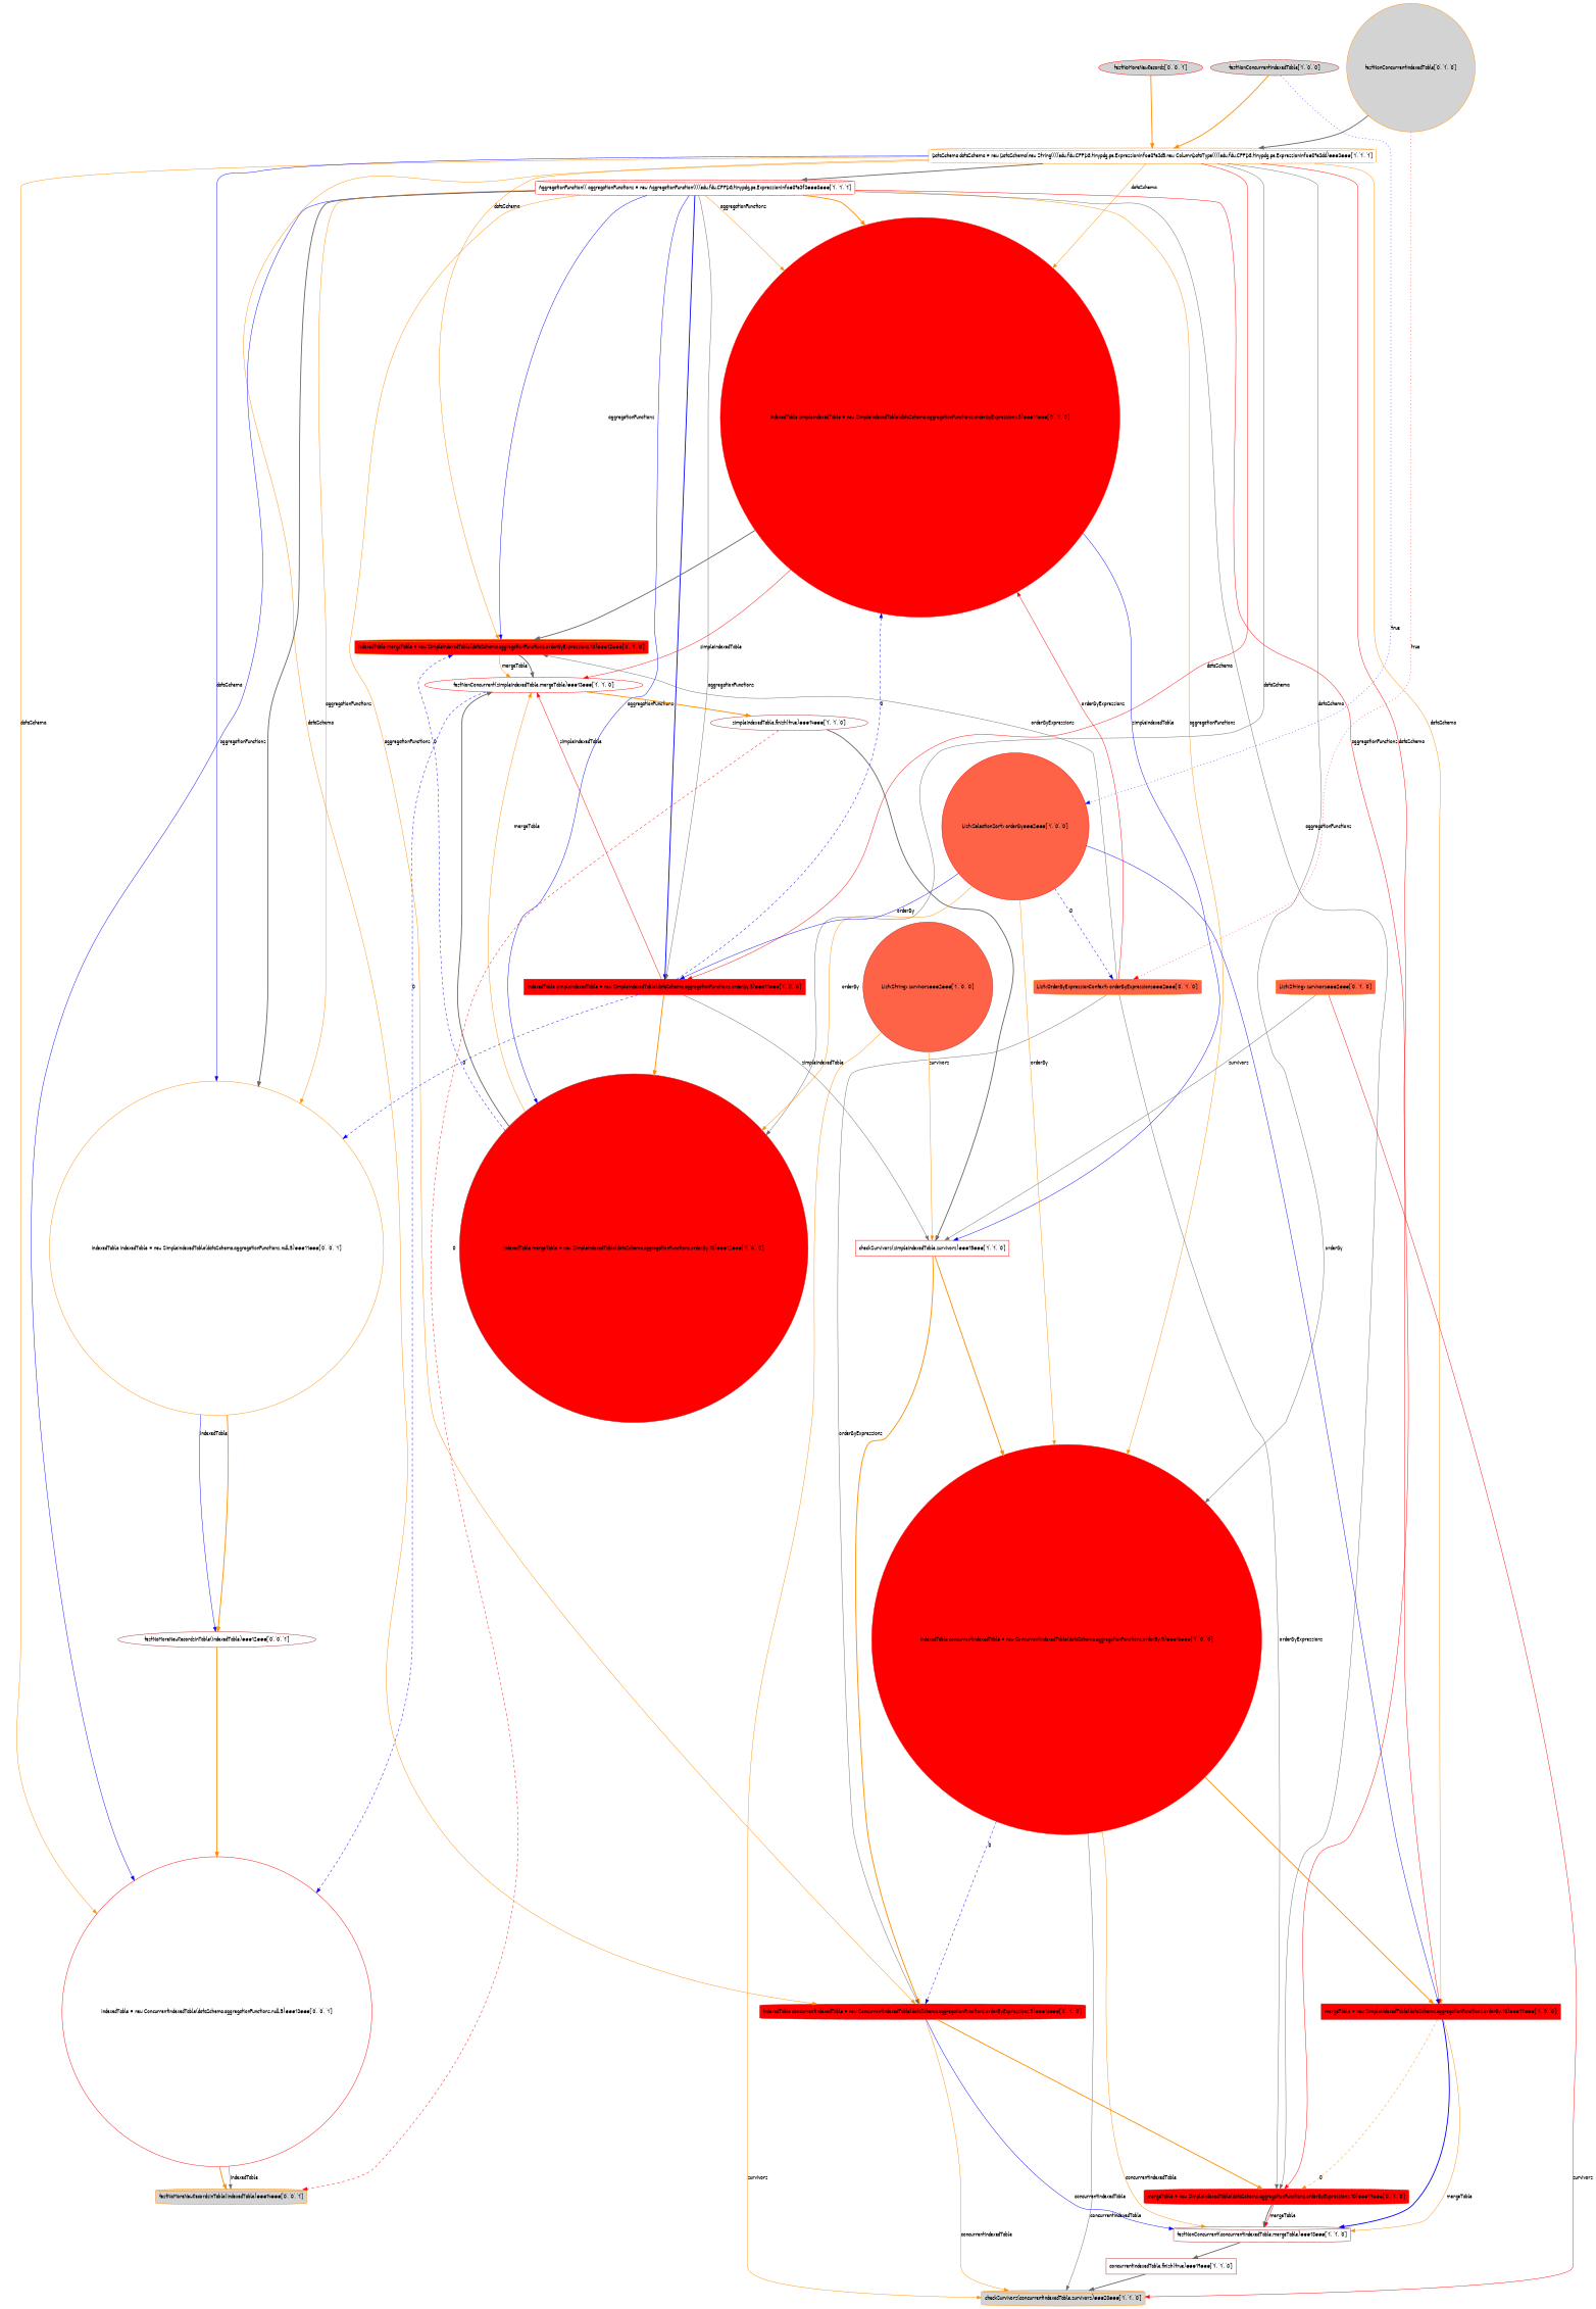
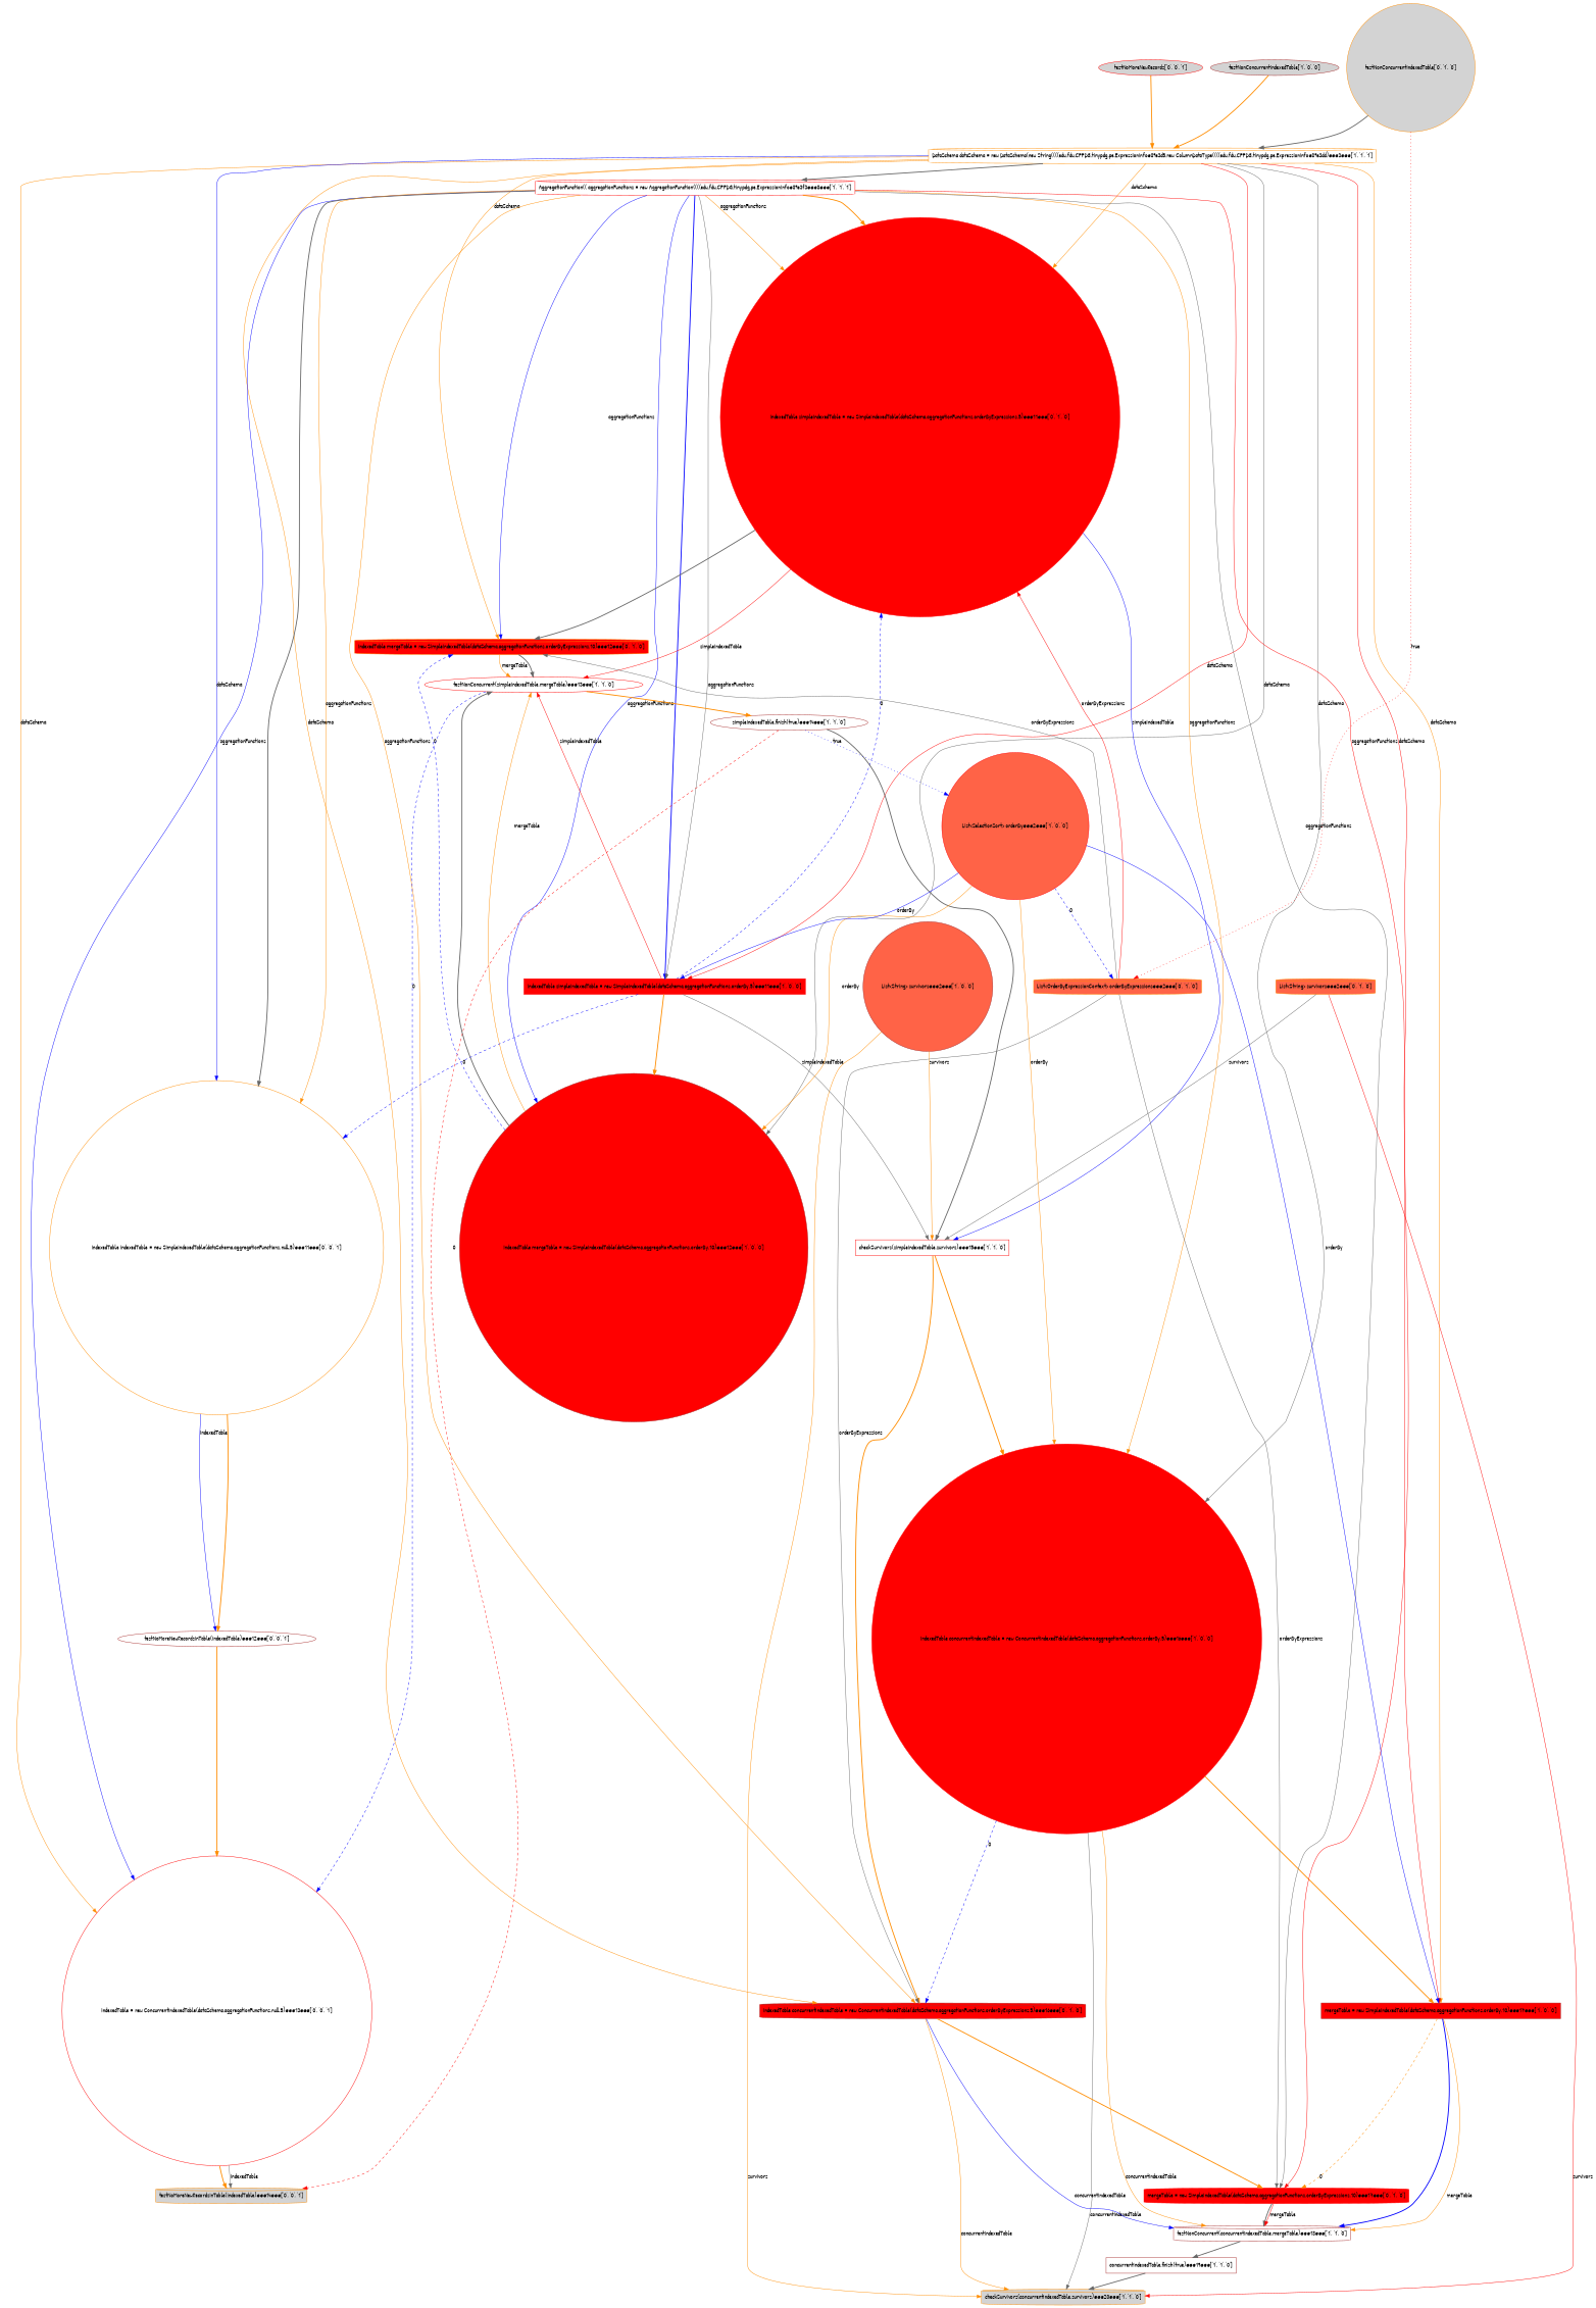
  digraph {
    fontname="Patrick Hand"
    node [color=red fillcolor=white fontname="Patrick Hand" shape=cylinder style=filled]
    edge [color=darkorange fontname="Patrick Hand" style=solid]
    n1 [color=brown fillcolor=tomato label="List<String> survivors@@@2@@@['1', '0', '0']" shape=circle]
    n2 [color=darkorange fillcolor=lightgray label="checkSurvivors(concurrentIndexedTable,survivors)@@@20@@@['1', '1', '0']"]
    n3 [label="checkSurvivors(simpleIndexedTable,survivors)@@@15@@@['1', '1', '0']" shape=box]
    n4 [fillcolor=red label="IndexedTable concurrentIndexedTable = new ConcurrentIndexedTable(dataSchema,aggregationFunctions,orderBy,5)@@@16@@@['1', '0', '0']" shape=circle]
    n5 [color=brown fillcolor=red label="IndexedTable concurrentIndexedTable = new ConcurrentIndexedTable(dataSchema,aggregationFunctions,orderByExpressions,5)@@@16@@@['0', '1', '0']"]
    n6 [color=darkorange label="DataSchema dataSchema = new DataSchema(new String((((edu.fdu.CPPDG.tinypdg.pe.ExpressionInfo@89e3d5,new ColumnDataType((((edu.fdu.CPPDG.tinypdg.pe.ExpressionInfo@89e3dd)@@@3@@@['1', '1', '1']"]
    n7 [label="AggregationFunction(( aggregationFunctions = new AggregationFunction((((edu.fdu.CPPDG.tinypdg.pe.ExpressionInfo@89e3f3@@@8@@@['1', '1', '1']"]
    n8 [fillcolor=red label="IndexedTable simpleIndexedTable = new SimpleIndexedTable(dataSchema,aggregationFunctions,orderByExpressions,5)@@@11@@@['0', '1', '0']" shape=circle]
    n9 [label="indexedTable = new ConcurrentIndexedTable(dataSchema,aggregationFunctions,null,5)@@@13@@@['0', '0', '1']" shape=circle]
    n10 [color=darkorange label="IndexedTable indexedTable = new SimpleIndexedTable(dataSchema,aggregationFunctions,null,5)@@@11@@@['0', '0', '1']" shape=circle]
    n11 [color=brown fillcolor=red label="IndexedTable mergeTable = new SimpleIndexedTable(dataSchema,aggregationFunctions,orderBy,10)@@@12@@@['1', '0', '0']" shape=circle]
    n12 [color=darkorange fillcolor=red label="IndexedTable mergeTable = new SimpleIndexedTable(dataSchema,aggregationFunctions,orderByExpressions,10)@@@12@@@['0', '1', '0']"]
    n13 [fillcolor=red label="IndexedTable simpleIndexedTable = new SimpleIndexedTable(dataSchema,aggregationFunctions,orderBy,5)@@@11@@@['1', '0', '0']" shape=box]
    n14 [color=brown fillcolor=red label="mergeTable = new SimpleIndexedTable(dataSchema,aggregationFunctions,orderBy,10)@@@17@@@['1', '0', '0']" shape=box]
    n15 [fillcolor=red label="mergeTable = new SimpleIndexedTable(dataSchema,aggregationFunctions,orderByExpressions,10)@@@17@@@['0', '1', '0']"]
    n16 [label="testNonConcurrent(simpleIndexedTable,mergeTable)@@@13@@@['1', '1', '0']" shape=ellipse]
    n17 [color=brown label="testNonConcurrent(concurrentIndexedTable,mergeTable)@@@18@@@['1', '1', '0']"]
    n18 [color=darkorange fillcolor=lightgray label="testNoMoreNewRecordsInTable(indexedTable)@@@14@@@['0', '0', '1']"]
    n19 [color=brown label="testNoMoreNewRecordsInTable(indexedTable)@@@12@@@['0', '0', '1']" shape=ellipse]
    n20 [color=brown label="concurrentIndexedTable.finish(true)@@@19@@@['1', '1', '0']" shape=box]
    n21 [color=brown label="simpleIndexedTable.finish(true)@@@14@@@['1', '1', '0']" shape=ellipse]
    n22 [fillcolor=lightgray label="testNoMoreNewRecords['0', '0', '1']" shape=ellipse]
    n23 [color=darkorange fillcolor=lightgray label="testNonConcurrentIndexedTable['0', '1', '0']" shape=circle]
    n24 [color=darkorange fillcolor=tomato label="List<OrderByExpressionContext> orderByExpressions@@@2@@@['0', '1', '0']"]
    n25 [color=darkorange fillcolor=tomato label="List<String> survivors@@@2@@@['0', '1', '0']"]
    n26 [color=brown fillcolor=lightgray label="testNonConcurrentIndexedTable['1', '0', '0']" shape=ellipse]
    n27 [fillcolor=tomato label="List<SelectionSort> orderBy@@@2@@@['1', '0', '0']" shape=circle]
    n1 -> n2 [label=survivors]
    n1 -> n3 [label=survivors]
    n3 -> n4 [style=bold]
    n3 -> n5 [style=bold]
    n4 -> n2 [color=gray40 label=concurrentIndexedTable]
    n4 -> n5 [color=blue label=0 style=dashed]
    n4 -> n14 [style=bold]
    n4 -> n17 [label=concurrentIndexedTable]
    n5 -> n2 [label=concurrentIndexedTable]
    n5 -> n15 [style=bold]
    n5 -> n17 [color=blue label=concurrentIndexedTable]
    n6 -> n4 [color=gray40 label=dataSchema]
    n6 -> n5 [label=dataSchema]
    n6 -> n7 [color=gray40 style=bold]
    n6 -> n8 [label=dataSchema]
    n6 -> n9 [label=dataSchema]
    n6 -> n10 [color=blue label=dataSchema]
    n6 -> n11 [color=gray40 label=dataSchema]
    n6 -> n12 [label=dataSchema]
    n6 -> n13 [color=red label=dataSchema]
    n6 -> n14 [label=dataSchema]
    n6 -> n15 [color=red label=dataSchema]
    n7 -> n4 [label=aggregationFunctions]
    n7 -> n5 [label=aggregationFunctions]
    n7 -> n8 [style=bold]
    n7 -> n8 [label=aggregationFunctions]
    n7 -> n9 [color=blue label=aggregationFunctions]
    n7 -> n10 [color=gray40 style=bold]
    n7 -> n10 [label=aggregationFunctions]
    n7 -> n11 [color=blue label=aggregationFunctions]
    n7 -> n12 [color=blue label=aggregationFunctions]
    n7 -> n13 [color=blue style=bold]
    n7 -> n13 [color=gray40 label=aggregationFunctions]
    n7 -> n14 [color=red label=aggregationFunctions]
    n7 -> n15 [color=gray40 label=aggregationFunctions]
    n8 -> n3 [color=blue label=simpleIndexedTable]
    n8 -> n12 [color=gray40 style=bold]
    n8 -> n16 [color=red label=simpleIndexedTable]
    n9 -> n18 [style=bold]
    n9 -> n18 [color=gray40 label=indexedTable]
    n10 -> n19 [color=blue label=indexedTable]
    n10 -> n19 [style=bold]
    n11 -> n12 [color=blue label=0 style=dashed]
    n11 -> n16 [color=gray40 style=bold]
    n11 -> n16 [label=mergeTable]
    n12 -> n16 [label=mergeTable]
    n12 -> n16 [color=gray40 style=bold]
    n13 -> n3 [color=gray40 label=simpleIndexedTable]
    n13 -> n8 [color=blue label=0 style=dashed]
    n13 -> n10 [color=blue label=0 style=dashed]
    n13 -> n11 [style=bold]
    n13 -> n16 [color=red label=simpleIndexedTable]
    n14 -> n15 [label=0 style=dashed]
    n14 -> n17 [label=mergeTable]
    n14 -> n17 [color=blue style=bold]
    n15 -> n17 [color=gray40 style=bold]
    n15 -> n17 [color=red label=mergeTable]
    n16 -> n9 [color=blue label=0 style=dashed]
    n16 -> n21 [style=bold]
    n17 -> n20 [color=gray40 style=bold]
    n19 -> n9 [style=bold]
    n20 -> n2 [color=gray40 style=bold]
    n21 -> n3 [color=gray40 style=bold]
    n21 -> n18 [color=red label=0 style=dashed]
    n22 -> n6 [style=bold]
    n23 -> n6 [color=gray40 style=bold]
    n23 -> n24 [color=red label=true style=dotted]
    n24 -> n5 [color=gray40 label=orderByExpressions]
    n24 -> n8 [color=red label=orderByExpressions]
    n24 -> n12 [color=gray40 label=orderByExpressions]
    n24 -> n15 [color=gray40 label=orderByExpressions]
    n25 -> n2 [color=red label=survivors]
    n25 -> n3 [color=gray40 label=survivors]
    n26 -> n6 [style=bold]
-   n26 -> n27 [color=blue label=true style=dotted]
+   n21 -> n27 [color=blue label=true style=dotted]
    n27 -> n4 [label=orderBy]
    n27 -> n11 [label=orderBy]
    n27 -> n13 [color=blue label=orderBy]
    n27 -> n14 [color=blue label=orderBy]
    n27 -> n24 [color=blue label=0 style=dashed]
  }
